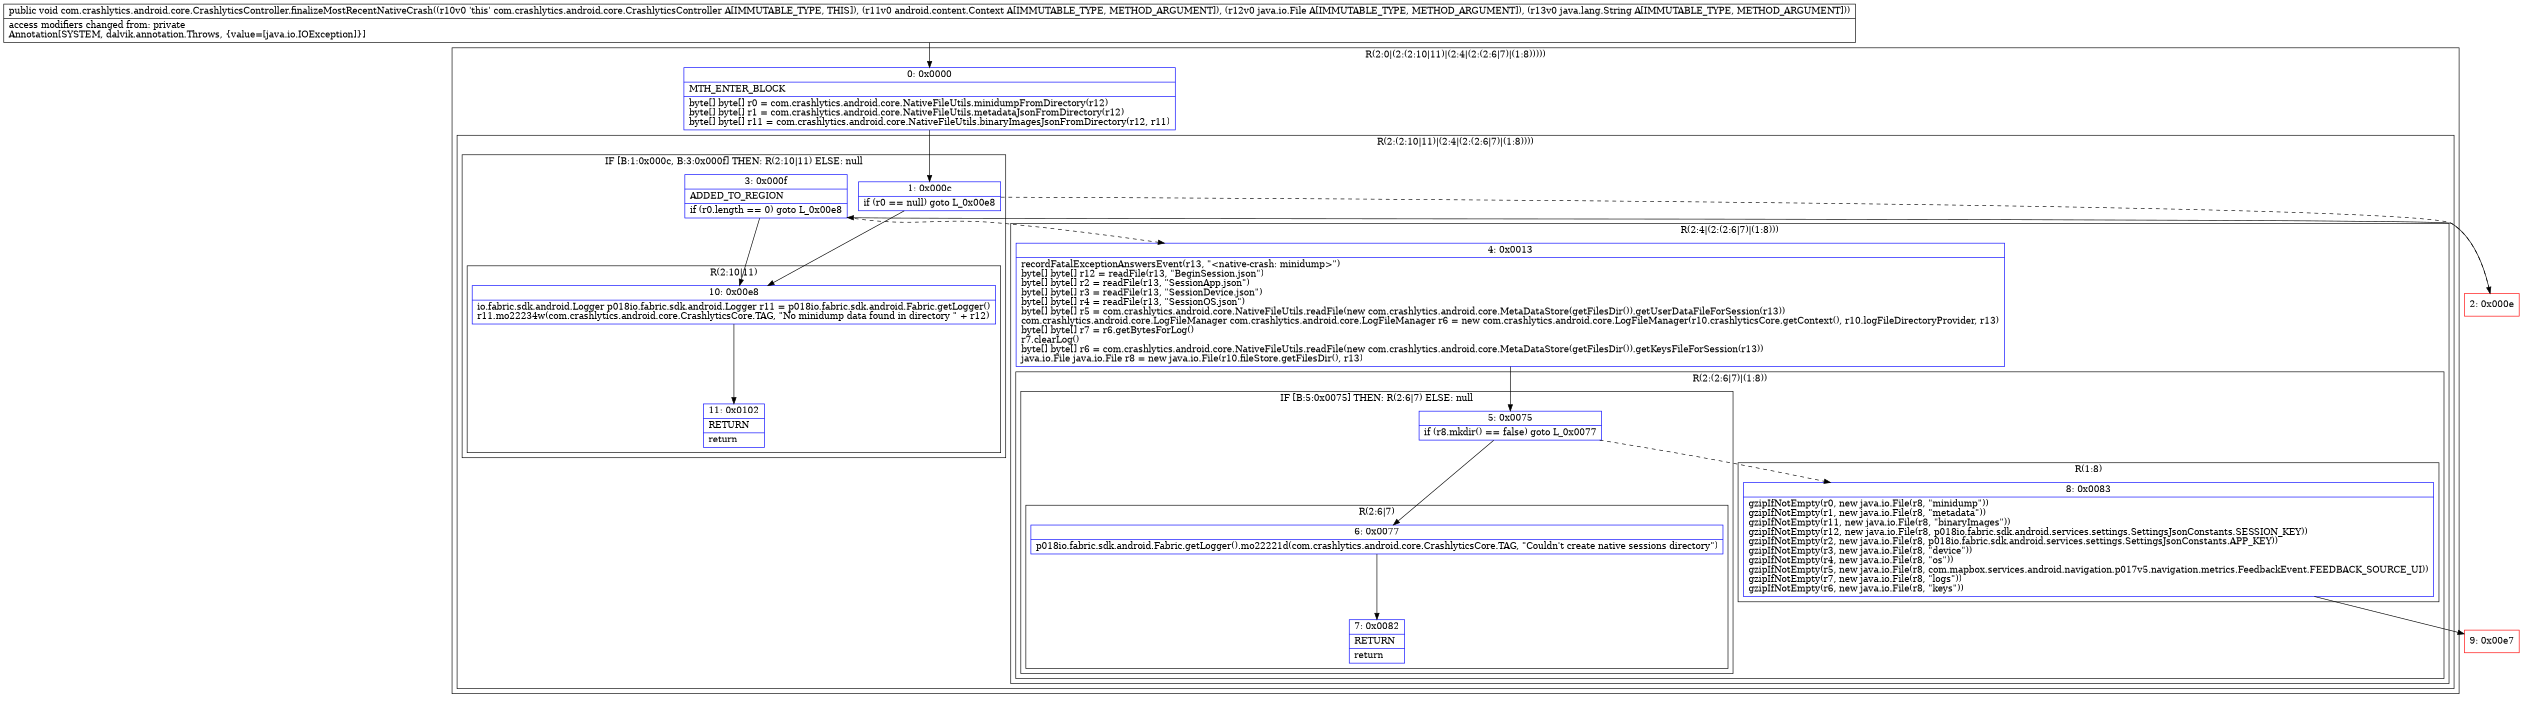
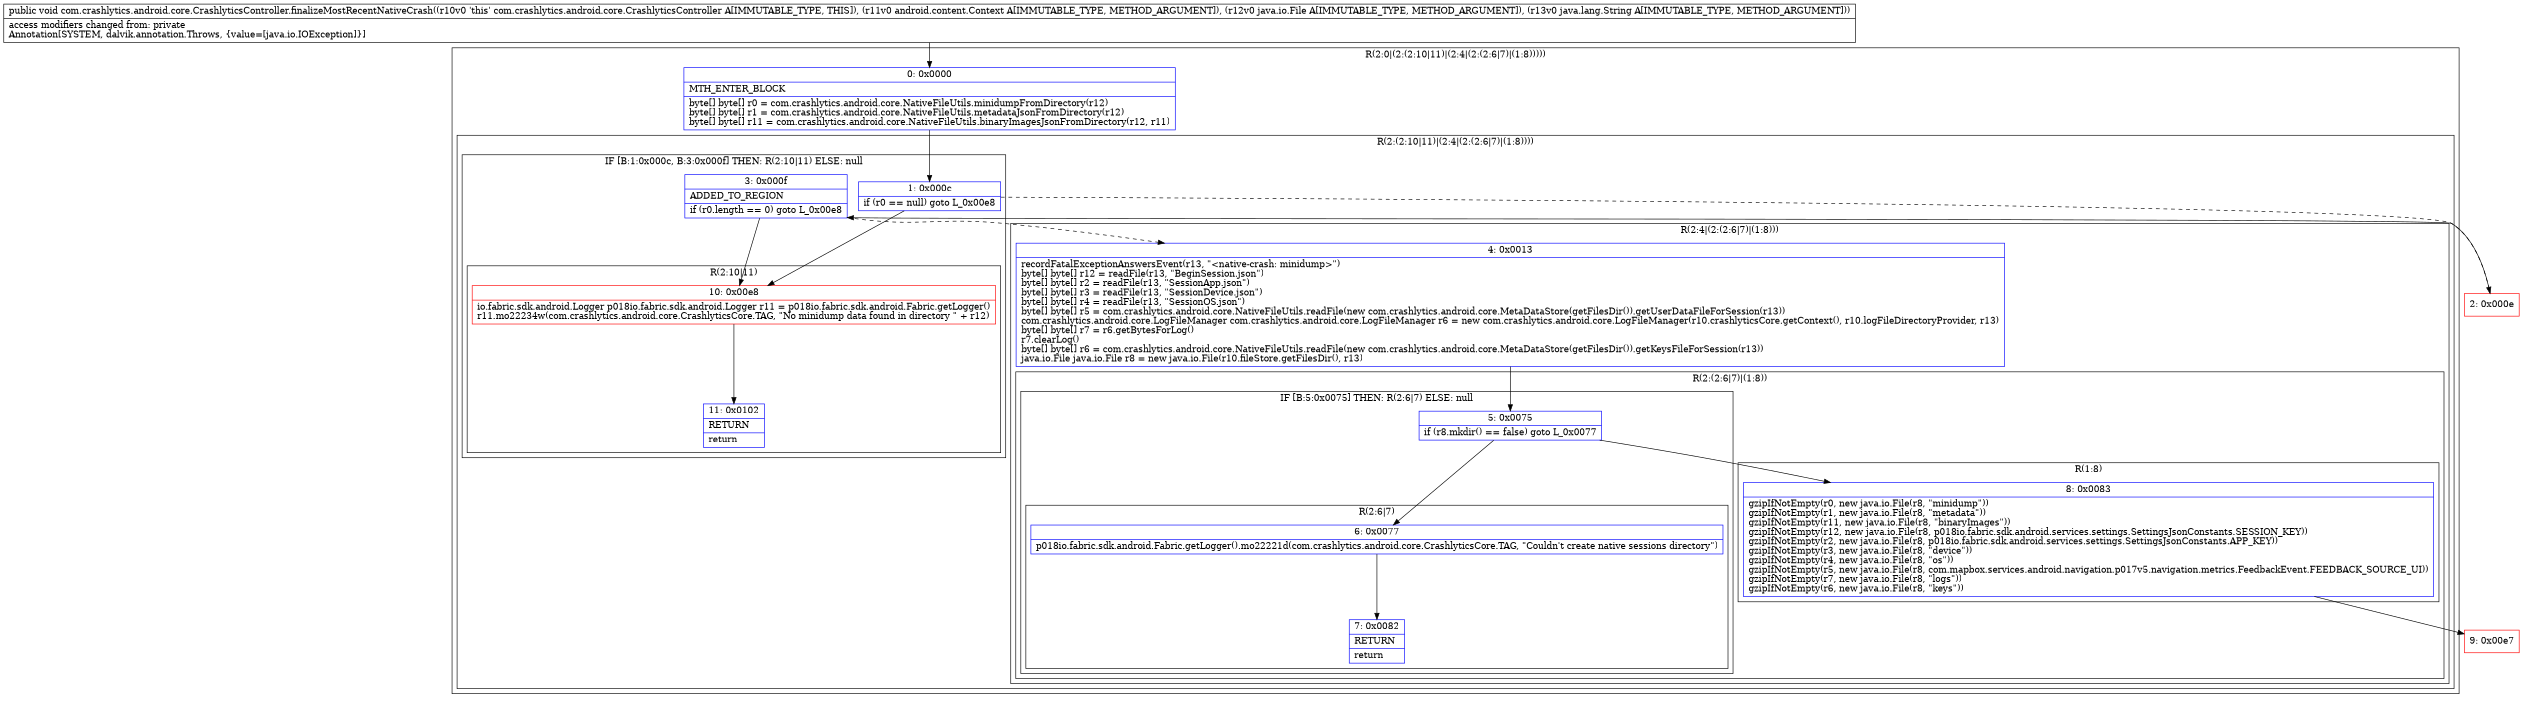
  digraph {
    node [color=blue shape=record]
-   n1 [label="{10\:\ 0x00e8|io.fabric.sdk.android.Logger p018io.fabric.sdk.android.Logger r11 = p018io.fabric.sdk.android.Fabric.getLogger()\lr11.mo22234w(com.crashlytics.android.core.CrashlyticsCore.TAG, \"No minidump data found in directory \" + r12)\l}"]
+   n1 [color=red label="{10\:\ 0x00e8|io.fabric.sdk.android.Logger p018io.fabric.sdk.android.Logger r11 = p018io.fabric.sdk.android.Fabric.getLogger()\lr11.mo22234w(com.crashlytics.android.core.CrashlyticsCore.TAG, \"No minidump data found in directory \" + r12)\l}"]
    n2 [label="{11\:\ 0x0102|RETURN\l|return\l}"]
    n3 [label="{1\:\ 0x000c|if (r0 == null) goto L_0x00e8\l}"]
    n4 [label="{3\:\ 0x000f|ADDED_TO_REGION\l|if (r0.length == 0) goto L_0x00e8\l}"]
    n5 [label="{6\:\ 0x0077|p018io.fabric.sdk.android.Fabric.getLogger().mo22221d(com.crashlytics.android.core.CrashlyticsCore.TAG, \"Couldn't create native sessions directory\")\l}"]
    n6 [label="{7\:\ 0x0082|RETURN\l|return\l}"]
    n7 [label="{5\:\ 0x0075|if (r8.mkdir() == false) goto L_0x0077\l}"]
    n8 [label="{8\:\ 0x0083|gzipIfNotEmpty(r0, new java.io.File(r8, \"minidump\"))\lgzipIfNotEmpty(r1, new java.io.File(r8, \"metadata\"))\lgzipIfNotEmpty(r11, new java.io.File(r8, \"binaryImages\"))\lgzipIfNotEmpty(r12, new java.io.File(r8, p018io.fabric.sdk.android.services.settings.SettingsJsonConstants.SESSION_KEY))\lgzipIfNotEmpty(r2, new java.io.File(r8, p018io.fabric.sdk.android.services.settings.SettingsJsonConstants.APP_KEY))\lgzipIfNotEmpty(r3, new java.io.File(r8, \"device\"))\lgzipIfNotEmpty(r4, new java.io.File(r8, \"os\"))\lgzipIfNotEmpty(r5, new java.io.File(r8, com.mapbox.services.android.navigation.p017v5.navigation.metrics.FeedbackEvent.FEEDBACK_SOURCE_UI))\lgzipIfNotEmpty(r7, new java.io.File(r8, \"logs\"))\lgzipIfNotEmpty(r6, new java.io.File(r8, \"keys\"))\l}"]
    n9 [label="{4\:\ 0x0013|recordFatalExceptionAnswersEvent(r13, \"\<native\-crash: minidump\>\")\lbyte[] byte[] r12 = readFile(r13, \"BeginSession.json\")\lbyte[] byte[] r2 = readFile(r13, \"SessionApp.json\")\lbyte[] byte[] r3 = readFile(r13, \"SessionDevice.json\")\lbyte[] byte[] r4 = readFile(r13, \"SessionOS.json\")\lbyte[] byte[] r5 = com.crashlytics.android.core.NativeFileUtils.readFile(new com.crashlytics.android.core.MetaDataStore(getFilesDir()).getUserDataFileForSession(r13))\lcom.crashlytics.android.core.LogFileManager com.crashlytics.android.core.LogFileManager r6 = new com.crashlytics.android.core.LogFileManager(r10.crashlyticsCore.getContext(), r10.logFileDirectoryProvider, r13)\lbyte[] byte[] r7 = r6.getBytesForLog()\lr7.clearLog()\lbyte[] byte[] r6 = com.crashlytics.android.core.NativeFileUtils.readFile(new com.crashlytics.android.core.MetaDataStore(getFilesDir()).getKeysFileForSession(r13))\ljava.io.File java.io.File r8 = new java.io.File(r10.fileStore.getFilesDir(), r13)\l}"]
    n10 [label="{0\:\ 0x0000|MTH_ENTER_BLOCK\l|byte[] byte[] r0 = com.crashlytics.android.core.NativeFileUtils.minidumpFromDirectory(r12)\lbyte[] byte[] r1 = com.crashlytics.android.core.NativeFileUtils.metadataJsonFromDirectory(r12)\lbyte[] byte[] r11 = com.crashlytics.android.core.NativeFileUtils.binaryImagesJsonFromDirectory(r12, r11)\l}"]
    n11 [color=red label="{2\:\ 0x000e}"]
    n12 [color=red label="{9\:\ 0x00e7}"]
    n13 [label="{public void com.crashlytics.android.core.CrashlyticsController.finalizeMostRecentNativeCrash((r10v0 'this' com.crashlytics.android.core.CrashlyticsController A[IMMUTABLE_TYPE, THIS]), (r11v0 android.content.Context A[IMMUTABLE_TYPE, METHOD_ARGUMENT]), (r12v0 java.io.File A[IMMUTABLE_TYPE, METHOD_ARGUMENT]), (r13v0 java.lang.String A[IMMUTABLE_TYPE, METHOD_ARGUMENT]))  | access modifiers changed from: private\lAnnotation[SYSTEM, dalvik.annotation.Throws, \{value=[java.io.IOException]\}]\l}" color=""]
    subgraph cluster_1 {
      label="R(2:0|(2:(2:10|11)|(2:4|(2:(2:6|7)|(1:8)))))"
      n10
      subgraph cluster_2 {
        label="R(2:(2:10|11)|(2:4|(2:(2:6|7)|(1:8))))"
        subgraph cluster_3 {
          label="IF [B:1:0x000c, B:3:0x000f] THEN: R(2:10|11) ELSE: null"
          n3
          n4
          subgraph cluster_4 {
            label="R(2:10|11)"
            n1
            n2
          }
        }
        subgraph cluster_5 {
          label="R(2:4|(2:(2:6|7)|(1:8)))"
          n9
          subgraph cluster_6 {
            label="R(2:(2:6|7)|(1:8))"
            subgraph cluster_7 {
              label="IF [B:5:0x0075] THEN: R(2:6|7) ELSE: null"
              n7
              subgraph cluster_8 {
                label="R(2:6|7)"
                n5
                n6
              }
            }
            subgraph cluster_9 {
              label="R(1:8)"
              n8
            }
          }
        }
      }
    }
    n1 -> n2
    n3 -> n1
    n3 -> n11 [style=dashed]
    n4 -> n1
    n4 -> n9 [style=dashed]
    n5 -> n6
    n7 -> n5
-   n7 -> n8 [style=dashed]
+   n7 -> n8 [style=solid]
    n8 -> n12
    n9 -> n7
    n10 -> n3
    n11 -> n4
    n13 -> n10
  }
